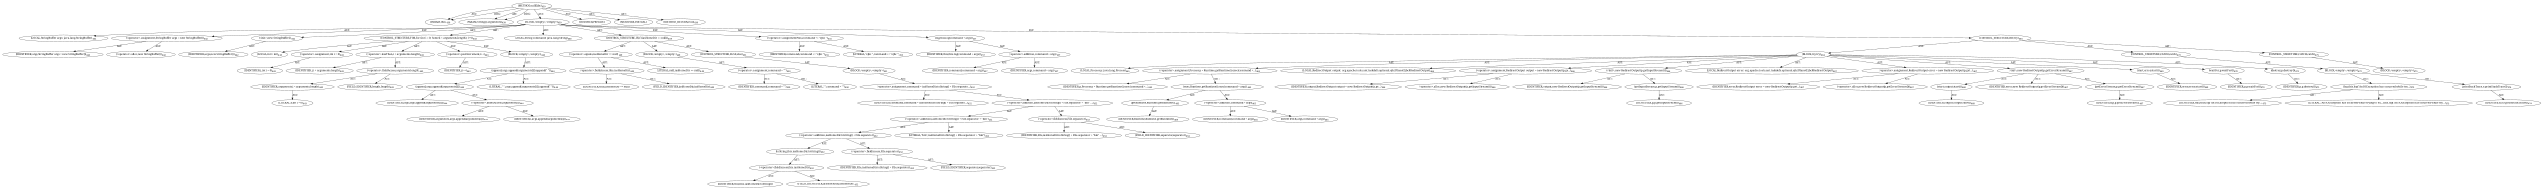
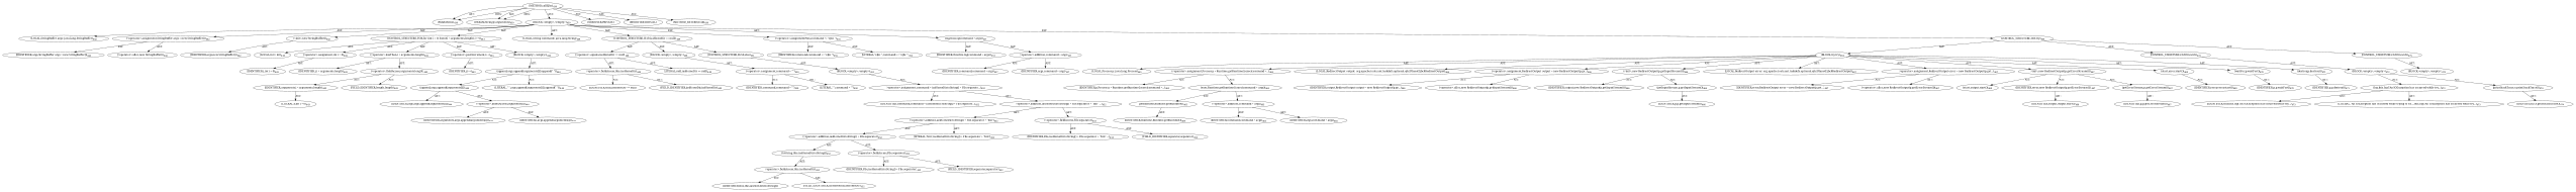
  digraph {
    fontname="Noto Serif"
    node [fontname="Noto Serif"]
    edge [fontname="Noto Serif"]
    n1 [label=<(METHOD,callEjbc)<SUB>439</SUB>>]
    n2 [label=<(PARAM,this)<SUB>439</SUB>>]
    n3 [label=<(PARAM,String[] arguments)<SUB>439</SUB>>]
    n4 [label=<(BLOCK,&lt;empty&gt;,&lt;empty&gt;)<SUB>439</SUB>>]
    n5 [label=<(MODIFIER,PRIVATE)>]
    n6 [label=<(MODIFIER,VIRTUAL)>]
    n7 [label=<(METHOD_RETURN,void)<SUB>439</SUB>>]
    n8 [label=<(LOCAL,StringBuffer args: java.lang.StringBuffer)<SUB>442</SUB>>]
    n9 [label=<(&lt;operator&gt;.assignment,StringBuffer args = new StringBuffer())<SUB>442</SUB>>]
    n10 [label=<(&lt;init&gt;,new StringBuffer())<SUB>442</SUB>>]
    n11 [label=<(CONTROL_STRUCTURE,FOR,for (int i = 0; Some(i &lt; arguments.length); i++))<SUB>443</SUB>>]
    n12 [label=<(LOCAL,String command: java.lang.String)<SUB>448</SUB>>]
    n13 [label=<(CONTROL_STRUCTURE,IF,if (iasHomeDir == null))<SUB>449</SUB>>]
    n14 [label=<(&lt;operator&gt;.assignmentPlus,command += &quot;ejbc &quot;)<SUB>455</SUB>>]
    n15 [label=<(log,this.log(command + args))<SUB>457</SUB>>]
    n16 [label=<(CONTROL_STRUCTURE,TRY,try)<SUB>464</SUB>>]
    n17 [label=<(IDENTIFIER,args,StringBuffer args = new StringBuffer())<SUB>442</SUB>>]
    n18 [label=<(&lt;operator&gt;.alloc,new StringBuffer())<SUB>442</SUB>>]
    n19 [label=<(IDENTIFIER,args,new StringBuffer())<SUB>442</SUB>>]
    n20 [label=<(LOCAL,int i: int)<SUB>443</SUB>>]
    n21 [label=<(&lt;operator&gt;.assignment,int i = 0)<SUB>443</SUB>>]
    n22 [label=<(&lt;operator&gt;.lessThan,i &lt; arguments.length)<SUB>443</SUB>>]
    n23 [label=<(&lt;operator&gt;.postIncrement,i++)<SUB>443</SUB>>]
    n24 [label=<(BLOCK,&lt;empty&gt;,&lt;empty&gt;)<SUB>443</SUB>>]
    n25 [label=<(&lt;operator&gt;.equals,iasHomeDir == null)<SUB>449</SUB>>]
    n26 [label=<(BLOCK,&lt;empty&gt;,&lt;empty&gt;)<SUB>449</SUB>>]
    n27 [label=<(CONTROL_STRUCTURE,ELSE,else)<SUB>451</SUB>>]
    n28 [label=<(IDENTIFIER,command,command += &quot;ejbc &quot;)<SUB>455</SUB>>]
    n29 [label=<(LITERAL,&quot;ejbc &quot;,command += &quot;ejbc &quot;)<SUB>455</SUB>>]
    n30 [label=<(IDENTIFIER,this,this.log(command + args))<SUB>457</SUB>>]
    n31 [label=<(&lt;operator&gt;.addition,command + args)<SUB>457</SUB>>]
    n32 [label=<(BLOCK,try,try)<SUB>464</SUB>>]
    n33 [label=<(CONTROL_STRUCTURE,CATCH,catch)<SUB>472</SUB>>]
    n34 [label=<(CONTROL_STRUCTURE,CATCH,catch)<SUB>475</SUB>>]
    n35 [label=<(IDENTIFIER,i,int i = 0)<SUB>443</SUB>>]
    n36 [label=<(IDENTIFIER,i,i &lt; arguments.length)<SUB>443</SUB>>]
    n37 [label=<(&lt;operator&gt;.fieldAccess,arguments.length)<SUB>443</SUB>>]
    n38 [label=<(IDENTIFIER,i,i++)<SUB>443</SUB>>]
    n39 [label=<(append,args.append(arguments[i]).append(&quot; &quot;))<SUB>444</SUB>>]
    n40 [label=<(LITERAL,0,int i = 0)<SUB>443</SUB>>]
    n41 [label=<(IDENTIFIER,arguments,i &lt; arguments.length)<SUB>443</SUB>>]
    n42 [label=<(FIELD_IDENTIFIER,length,length)<SUB>443</SUB>>]
    n43 [label=<(append,args.append(arguments[i]))<SUB>444</SUB>>]
    n44 [label=<(LITERAL,&quot; &quot;,args.append(arguments[i]).append(&quot; &quot;))<SUB>444</SUB>>]
    n45 [label=<(IDENTIFIER,args,args.append(arguments[i]))<SUB>444</SUB>>]
    n46 [label=<(&lt;operator&gt;.indexAccess,arguments[i])<SUB>444</SUB>>]
    n47 [label=<(IDENTIFIER,arguments,args.append(arguments[i]))<SUB>444</SUB>>]
    n48 [label=<(IDENTIFIER,i,args.append(arguments[i]))<SUB>444</SUB>>]
    n49 [label=<(&lt;operator&gt;.fieldAccess,this.iasHomeDir)<SUB>449</SUB>>]
    n50 [label=<(LITERAL,null,iasHomeDir == null)<SUB>449</SUB>>]
    n51 [label=<(&lt;operator&gt;.assignment,command = &quot;&quot;)<SUB>450</SUB>>]
    n52 [label=<(BLOCK,&lt;empty&gt;,&lt;empty&gt;)<SUB>451</SUB>>]
    n53 [label=<(IDENTIFIER,this,iasHomeDir == null)>]
    n54 [label=<(FIELD_IDENTIFIER,iasHomeDir,iasHomeDir)<SUB>449</SUB>>]
    n55 [label=<(IDENTIFIER,command,command = &quot;&quot;)<SUB>450</SUB>>]
    n56 [label=<(LITERAL,&quot;&quot;,command = &quot;&quot;)<SUB>450</SUB>>]
    n57 [label=<(&lt;operator&gt;.assignment,command = iasHomeDir.toString() + File.separato...)<SUB>452</SUB>>]
    n58 [label=<(IDENTIFIER,command,command = iasHomeDir.toString() + File.separato...)<SUB>452</SUB>>]
    n59 [label=<(&lt;operator&gt;.addition,iasHomeDir.toString() + File.separator + &quot;bin&quot; ...)<SUB>452</SUB>>]
    n60 [label=<(&lt;operator&gt;.addition,iasHomeDir.toString() + File.separator + &quot;bin&quot;)<SUB>452</SUB>>]
    n61 [label=<(&lt;operator&gt;.fieldAccess,File.separator)<SUB>453</SUB>>]
    n62 [label=<(&lt;operator&gt;.addition,iasHomeDir.toString() + File.separator)<SUB>452</SUB>>]
    n63 [label=<(LITERAL,&quot;bin&quot;,iasHomeDir.toString() + File.separator + &quot;bin&quot;)<SUB>452</SUB>>]
    n64 [label=<(IDENTIFIER,File,iasHomeDir.toString() + File.separator + &quot;bin&quot; ...)<SUB>453</SUB>>]
    n65 [label=<(FIELD_IDENTIFIER,separator,separator)<SUB>453</SUB>>]
    n66 [label=<(toString,this.iasHomeDir.toString())<SUB>452</SUB>>]
    n67 [label=<(&lt;operator&gt;.fieldAccess,File.separator)<SUB>452</SUB>>]
    n68 [label=<(&lt;operator&gt;.fieldAccess,this.iasHomeDir)<SUB>452</SUB>>]
    n69 [label=<(IDENTIFIER,File,iasHomeDir.toString() + File.separator)<SUB>452</SUB>>]
    n70 [label=<(FIELD_IDENTIFIER,separator,separator)<SUB>452</SUB>>]
    n71 [label=<(IDENTIFIER,this,this.iasHomeDir.toString())>]
    n72 [label=<(FIELD_IDENTIFIER,iasHomeDir,iasHomeDir)<SUB>452</SUB>>]
    n73 [label=<(IDENTIFIER,command,command + args)<SUB>457</SUB>>]
    n74 [label=<(IDENTIFIER,args,command + args)<SUB>457</SUB>>]
    n75 [label=<(LOCAL,Process p: java.lang.Process)<SUB>465</SUB>>]
    n76 [label=<(&lt;operator&gt;.assignment,Process p = Runtime.getRuntime().exec(command +...)<SUB>465</SUB>>]
    n77 [label=<(LOCAL,RedirectOutput output: org.apache.tools.ant.taskdefs.optional.ejb.IPlanetEjbc$RedirectOutput)<SUB>466</SUB>>]
    n78 [label=<(&lt;operator&gt;.assignment,RedirectOutput output = new RedirectOutput(p.ge...)<SUB>466</SUB>>]
    n79 [label=<(&lt;init&gt;,new RedirectOutput(p.getInputStream()))<SUB>466</SUB>>]
    n80 [label=<(LOCAL,RedirectOutput error: org.apache.tools.ant.taskdefs.optional.ejb.IPlanetEjbc$RedirectOutput)<SUB>467</SUB>>]
    n81 [label=<(&lt;operator&gt;.assignment,RedirectOutput error = new RedirectOutput(p.get...)<SUB>467</SUB>>]
    n82 [label=<(&lt;init&gt;,new RedirectOutput(p.getErrorStream()))<SUB>467</SUB>>]
    n83 [label=<(start,error.start())<SUB>469</SUB>>]
    n84 [label=<(waitFor,p.waitFor())<SUB>470</SUB>>]
    n85 [label=<(destroy,p.destroy())<SUB>471</SUB>>]
    n86 [label=<(BLOCK,&lt;empty&gt;,&lt;empty&gt;)<SUB>472</SUB>>]
    n87 [label=<(BLOCK,&lt;empty&gt;,&lt;empty&gt;)<SUB>475</SUB>>]
    n88 [label=<(IDENTIFIER,p,Process p = Runtime.getRuntime().exec(command +...)<SUB>465</SUB>>]
    n89 [label=<(exec,Runtime.getRuntime().exec(command + args))<SUB>465</SUB>>]
    n90 [label=<(IDENTIFIER,output,RedirectOutput output = new RedirectOutput(p.ge...)<SUB>466</SUB>>]
    n91 [label=<(&lt;operator&gt;.alloc,new RedirectOutput(p.getInputStream()))<SUB>466</SUB>>]
    n92 [label=<(IDENTIFIER,output,new RedirectOutput(p.getInputStream()))<SUB>466</SUB>>]
    n93 [label=<(getInputStream,p.getInputStream())<SUB>466</SUB>>]
    n94 [label=<(IDENTIFIER,error,RedirectOutput error = new RedirectOutput(p.get...)<SUB>467</SUB>>]
    n95 [label=<(&lt;operator&gt;.alloc,new RedirectOutput(p.getErrorStream()))<SUB>467</SUB>>]
    n96 [label=<(start,output.start())<SUB>468</SUB>>]
    n97 [label=<(IDENTIFIER,error,new RedirectOutput(p.getErrorStream()))<SUB>467</SUB>>]
    n98 [label=<(getErrorStream,p.getErrorStream())<SUB>467</SUB>>]
    n99 [label=<(IDENTIFIER,output,output.start())<SUB>468</SUB>>]
    n100 [label=<(IDENTIFIER,error,error.start())<SUB>469</SUB>>]
    n101 [label=<(IDENTIFIER,p,p.waitFor())<SUB>470</SUB>>]
    n102 [label=<(IDENTIFIER,p,p.destroy())<SUB>471</SUB>>]
    n103 [label=<(getRuntime,Runtime.getRuntime())<SUB>465</SUB>>]
    n104 [label=<(&lt;operator&gt;.addition,command + args)<SUB>465</SUB>>]
    n105 [label=<(IDENTIFIER,Runtime,Runtime.getRuntime())<SUB>469</SUB>>]
    n106 [label=<(IDENTIFIER,command,command + args)<SUB>465</SUB>>]
    n107 [label=<(IDENTIFIER,args,command + args)<SUB>465</SUB>>]
    n108 [label=<(IDENTIFIER,p,p.getInputStream())<SUB>466</SUB>>]
    n109 [label=<(IDENTIFIER,p,p.getErrorStream())<SUB>467</SUB>>]
    n110 [label=<(log,this.log(&quot;An IOException has occurred while try...)<SUB>473</SUB>>]
    n111 [label=<(printStackTrace,e.printStackTrace())<SUB>474</SUB>>]
    n112 [label=<(IDENTIFIER,this,this.log(&quot;An IOException has occurred while try...)<SUB>473</SUB>>]
    n113 [label=<(LITERAL,&quot;An IOException has occurred while trying to ex...,this.log(&quot;An IOException has occurred while try...)<SUB>473</SUB>>]
    n114 [label=<(IDENTIFIER,e,e.printStackTrace())<SUB>474</SUB>>]
    n1 -> n2 [label="AST: "]
    n1 -> n2 [label="DDG: "]
    n1 -> n3 [label="AST: "]
    n1 -> n3 [label="DDG: "]
    n1 -> n4 [label="AST: "]
    n1 -> n5 [label="AST: "]
    n1 -> n6 [label="AST: "]
    n1 -> n7 [label="AST: "]
    n4 -> n8 [label="AST: "]
    n4 -> n9 [label="AST: "]
    n4 -> n10 [label="AST: "]
    n4 -> n11 [label="AST: "]
    n4 -> n12 [label="AST: "]
    n4 -> n13 [label="AST: "]
    n4 -> n14 [label="AST: "]
    n4 -> n15 [label="AST: "]
    n4 -> n16 [label="AST: "]
    n9 -> n17 [label="AST: "]
    n9 -> n18 [label="AST: "]
    n10 -> n19 [label="AST: "]
    n11 -> n20 [label="AST: "]
    n11 -> n21 [label="AST: "]
    n11 -> n22 [label="AST: "]
    n11 -> n23 [label="AST: "]
    n11 -> n24 [label="AST: "]
    n13 -> n25 [label="AST: "]
    n13 -> n26 [label="AST: "]
    n13 -> n27 [label="AST: "]
    n14 -> n28 [label="AST: "]
    n14 -> n29 [label="AST: "]
    n15 -> n30 [label="AST: "]
    n15 -> n31 [label="AST: "]
    n16 -> n32 [label="AST: "]
    n16 -> n33 [label="AST: "]
    n16 -> n34 [label="AST: "]
    n21 -> n35 [label="AST: "]
    n22 -> n36 [label="AST: "]
    n22 -> n37 [label="AST: "]
    n23 -> n38 [label="AST: "]
    n24 -> n39 [label="AST: "]
    n25 -> n49 [label="AST: "]
    n25 -> n50 [label="AST: "]
    n26 -> n51 [label="AST: "]
    n27 -> n52 [label="AST: "]
    n31 -> n73 [label="AST: "]
    n31 -> n74 [label="AST: "]
    n32 -> n75 [label="AST: "]
    n32 -> n76 [label="AST: "]
    n32 -> n77 [label="AST: "]
    n32 -> n78 [label="AST: "]
    n32 -> n79 [label="AST: "]
    n32 -> n80 [label="AST: "]
    n32 -> n81 [label="AST: "]
    n32 -> n82 [label="AST: "]
    n32 -> n83 [label="AST: "]
    n32 -> n84 [label="AST: "]
    n32 -> n85 [label="AST: "]
    n33 -> n86 [label="AST: "]
    n34 -> n87 [label="AST: "]
    n37 -> n41 [label="AST: "]
    n37 -> n42 [label="AST: "]
    n39 -> n43 [label="AST: "]
    n39 -> n44 [label="AST: "]
    n41 -> n40 [label="AST: "]
    n43 -> n45 [label="AST: "]
    n43 -> n46 [label="AST: "]
    n46 -> n47 [label="AST: "]
    n46 -> n48 [label="AST: "]
    n49 -> n53 [label="AST: "]
    n49 -> n54 [label="AST: "]
    n51 -> n55 [label="AST: "]
    n51 -> n56 [label="AST: "]
    n52 -> n57 [label="AST: "]
    n57 -> n58 [label="AST: "]
    n57 -> n59 [label="AST: "]
    n59 -> n60 [label="AST: "]
    n59 -> n61 [label="AST: "]
    n60 -> n62 [label="AST: "]
    n60 -> n63 [label="AST: "]
    n61 -> n64 [label="AST: "]
    n61 -> n65 [label="AST: "]
    n62 -> n66 [label="AST: "]
    n62 -> n67 [label="AST: "]
    n66 -> n68 [label="AST: "]
    n67 -> n69 [label="AST: "]
    n67 -> n70 [label="AST: "]
    n68 -> n71 [label="AST: "]
    n68 -> n72 [label="AST: "]
    n76 -> n88 [label="AST: "]
    n76 -> n89 [label="AST: "]
    n78 -> n90 [label="AST: "]
    n78 -> n91 [label="AST: "]
    n79 -> n92 [label="AST: "]
    n79 -> n93 [label="AST: "]
    n81 -> n94 [label="AST: "]
    n81 -> n95 [label="AST: "]
    n82 -> n96 [label="AST: "]
    n82 -> n97 [label="AST: "]
    n82 -> n98 [label="AST: "]
    n83 -> n100 [label="AST: "]
    n84 -> n101 [label="AST: "]
    n85 -> n102 [label="AST: "]
    n86 -> n110 [label="AST: "]
    n86 -> n111 [label="AST: "]
    n89 -> n103 [label="AST: "]
    n89 -> n104 [label="AST: "]
    n93 -> n108 [label="AST: "]
-   n96 -> n99 [label="AST: "]
+   n97 -> n99 [label="AST: "]
    n98 -> n109 [label="AST: "]
    n103 -> n105 [label="AST: "]
    n104 -> n106 [label="AST: "]
    n104 -> n107 [label="AST: "]
    n110 -> n112 [label="AST: "]
    n110 -> n113 [label="AST: "]
    n111 -> n114 [label="AST: "]
  }
